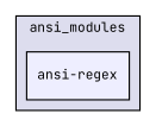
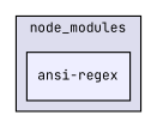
  digraph {
    compound=true
    rankdir=LR
    fontname="JetBrains Mono"
    n1 [fillcolor="#eeeeff" fontname="JetBrains Mono" fontsize=10 label="ansi-regex" pencolor=black shape=box style=filled]
    subgraph cluster_1 {
      bgcolor="#ddddee"
      fontsize=10
-     label=ansi_modules
+     label=node_modules
      pencolor=black
      n1
    }
  }
